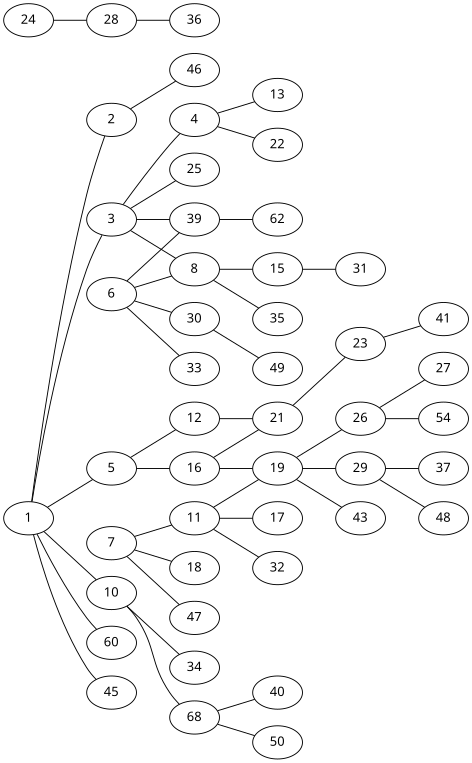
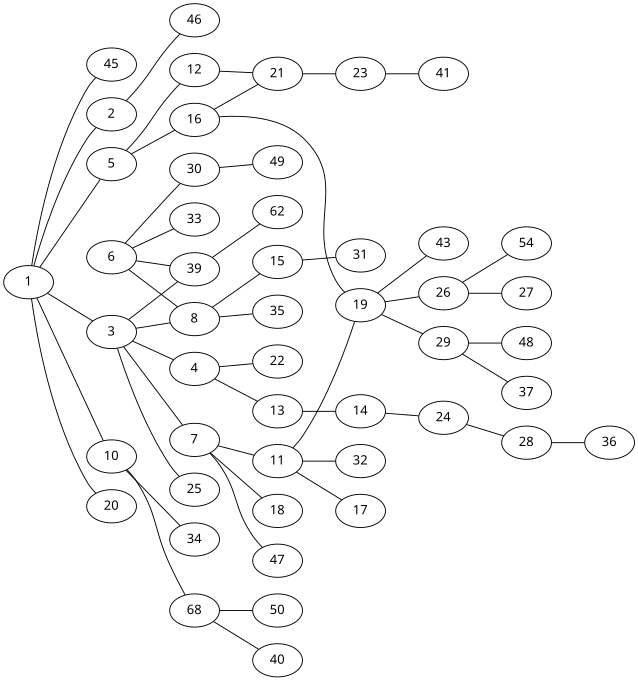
  graph {
    fontname="Noto Sans"
    rankdir=LR
    node [fontname="Noto Sans"]
    edge [fontname="Noto Sans"]
    1
    2
    3
    5
    10
-   20 [label=60]
+   20
    45
    46
    4
    7
    25
    39
    8
    12
    16
    34
    n17 [label=68]
    13
    22
    6
    30
    33
    11
    18
    47
    n26 [label=62]
    21
    19
    40
    50
+   14
    15
    35
    49
    17
    32
    24
    23
    26
    29
    43
    31
    27
    n44 [label=54]
    37
    48
    41
    28
    36
    1 -- 2
    1 -- 3
    1 -- 5
    1 -- 10
    1 -- 20
    1 -- 45
    2 -- 46
    3 -- 4
+   3 -- 7
    3 -- 25
    3 -- 39
    3 -- 8
    5 -- 12
    5 -- 16
    10 -- 34
    10 -- n17
    4 -- 13
    4 -- 22
    7 -- 11
    7 -- 18
    7 -- 47
    39 -- n26
    8 -- 15
    8 -- 35
    12 -- 21
    16 -- 21
    16 -- 19
    n17 -- 40
    n17 -- 50
+   13 -- 14
    6 -- 39
    6 -- 8
    6 -- 30
    6 -- 33
    30 -- 49
    11 -- 19
    11 -- 17
    11 -- 32
    21 -- 23
    19 -- 26
    19 -- 29
    19 -- 43
+   14 -- 24
    15 -- 31
    24 -- 28
    23 -- 41
    26 -- 27
    26 -- n44
    29 -- 37
    29 -- 48
    28 -- 36
  }
